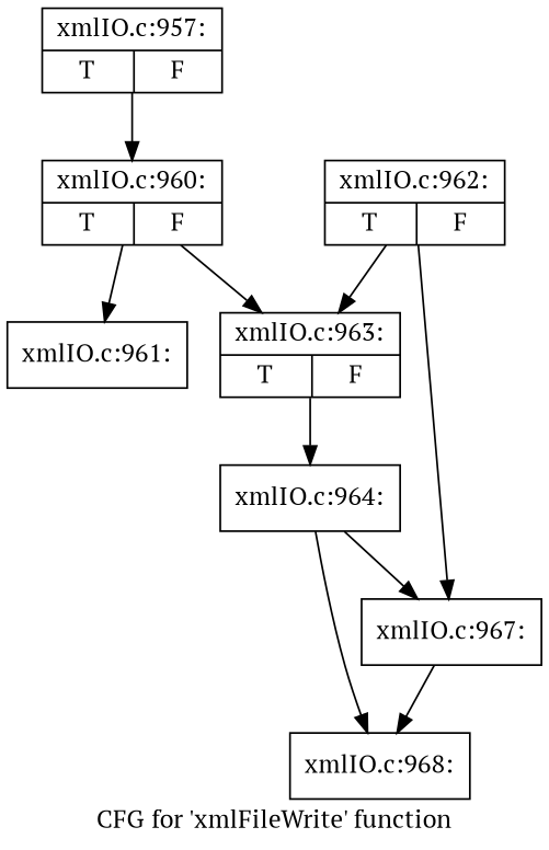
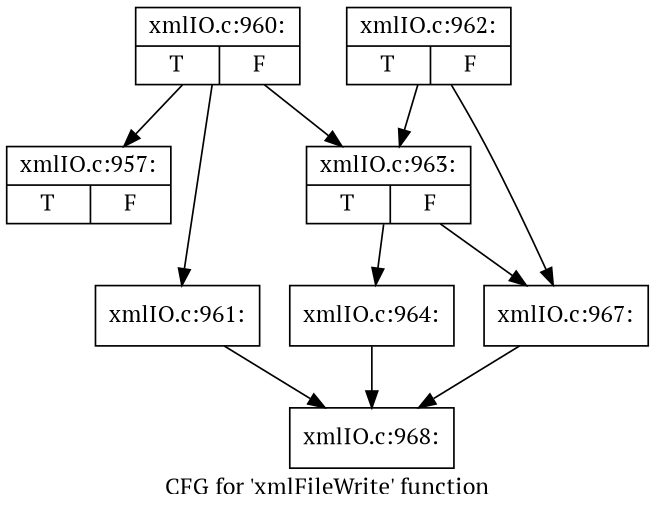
  digraph {
    fontname="PT Serif"
    label="CFG for 'xmlFileWrite' function"
    node [fontname="PT Serif" shape=record]
    edge [fontname="PT Serif"]
    n1 [label="{xmlIO.c:957:|{<s0>T|<s1>F}}"]
    n2 [label="{xmlIO.c:960:|{<s0>T|<s1>F}}"]
    n3 [label="{xmlIO.c:961:}"]
    n4 [label="{xmlIO.c:968:}"]
    n5 [label="{xmlIO.c:963:|{<s0>T|<s1>F}}"]
    n6 [label="{xmlIO.c:962:|{<s0>T|<s1>F}}"]
    n7 [label="{xmlIO.c:967:}"]
    n8 [label="{xmlIO.c:964:}"]
-   n1 -> n2
+   n2 -> n1
    n2 -> n3
    n2 -> n5
-   n8 -> n7
+   n3 -> n4
+   n5 -> n7
    n5 -> n8
    n6 -> n5
    n6 -> n7
    n7 -> n4
    n8 -> n4
  }
